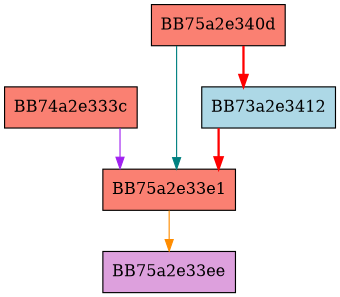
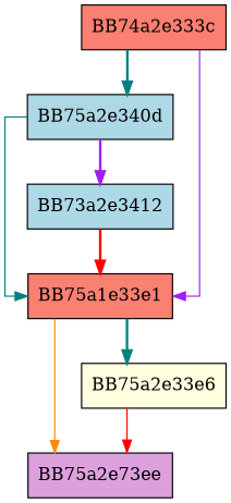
  digraph {
    splines=ortho
    node [fillcolor=salmon shape=box style=filled]
    edge [color=teal style=bold]
    n1 [label=BB74a2e333c]
-   BB75a2e340d
-   BB75a2e33e1
+   BB75a2e340d [fillcolor=lightblue]
+   BB75a2e33e1 [label=BB75a1e33e1]
    n4 [fillcolor=lightblue label=BB73a2e3412]
-   BB75a2e33ee [fillcolor=plum]
+   BB75a2e33ee [fillcolor=plum label=BB75a2e73ee]
+   BB75a2e33e6 [fillcolor=lightyellow]
+   n1 -> BB75a2e340d
    n1 -> BB75a2e33e1 [color=purple style=solid]
    BB75a2e340d -> BB75a2e33e1 [style=solid]
-   BB75a2e340d -> n4 [color=red]
+   BB75a2e340d -> n4 [color=purple]
    BB75a2e33e1 -> BB75a2e33ee [color=darkorange style=solid]
+   BB75a2e33e1 -> BB75a2e33e6
    n4 -> BB75a2e33e1 [color=red]
+   BB75a2e33e6 -> BB75a2e33ee [color=red style=solid]
  }
